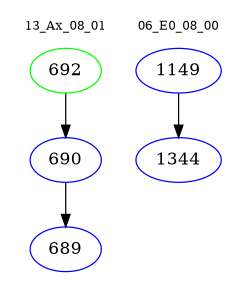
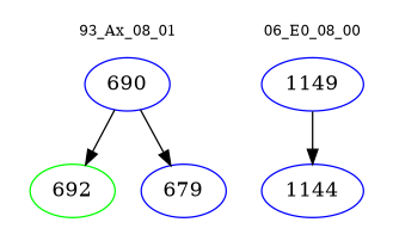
  digraph {
    node [color=blue]
    edge [color=black]
    n1 [color=green label=692]
    n2 [label=690]
-   n3 [label=689]
+   n3 [label=679]
    n4 [label=1149]
-   n5 [label=1344]
+   n5 [label=1144]
    subgraph cluster_1 {
      color=white
      fontsize=10
-     label="13_Ax_08_01"
+     label="93_Ax_08_01"
      n1
      n2
      n3
    }
    subgraph cluster_2 {
      color=white
      fontsize=10
      label="06_E0_08_00"
      n4
      n5
    }
-   n1 -> n2
+   n2 -> n1
    n2 -> n3
    n4 -> n5
  }
